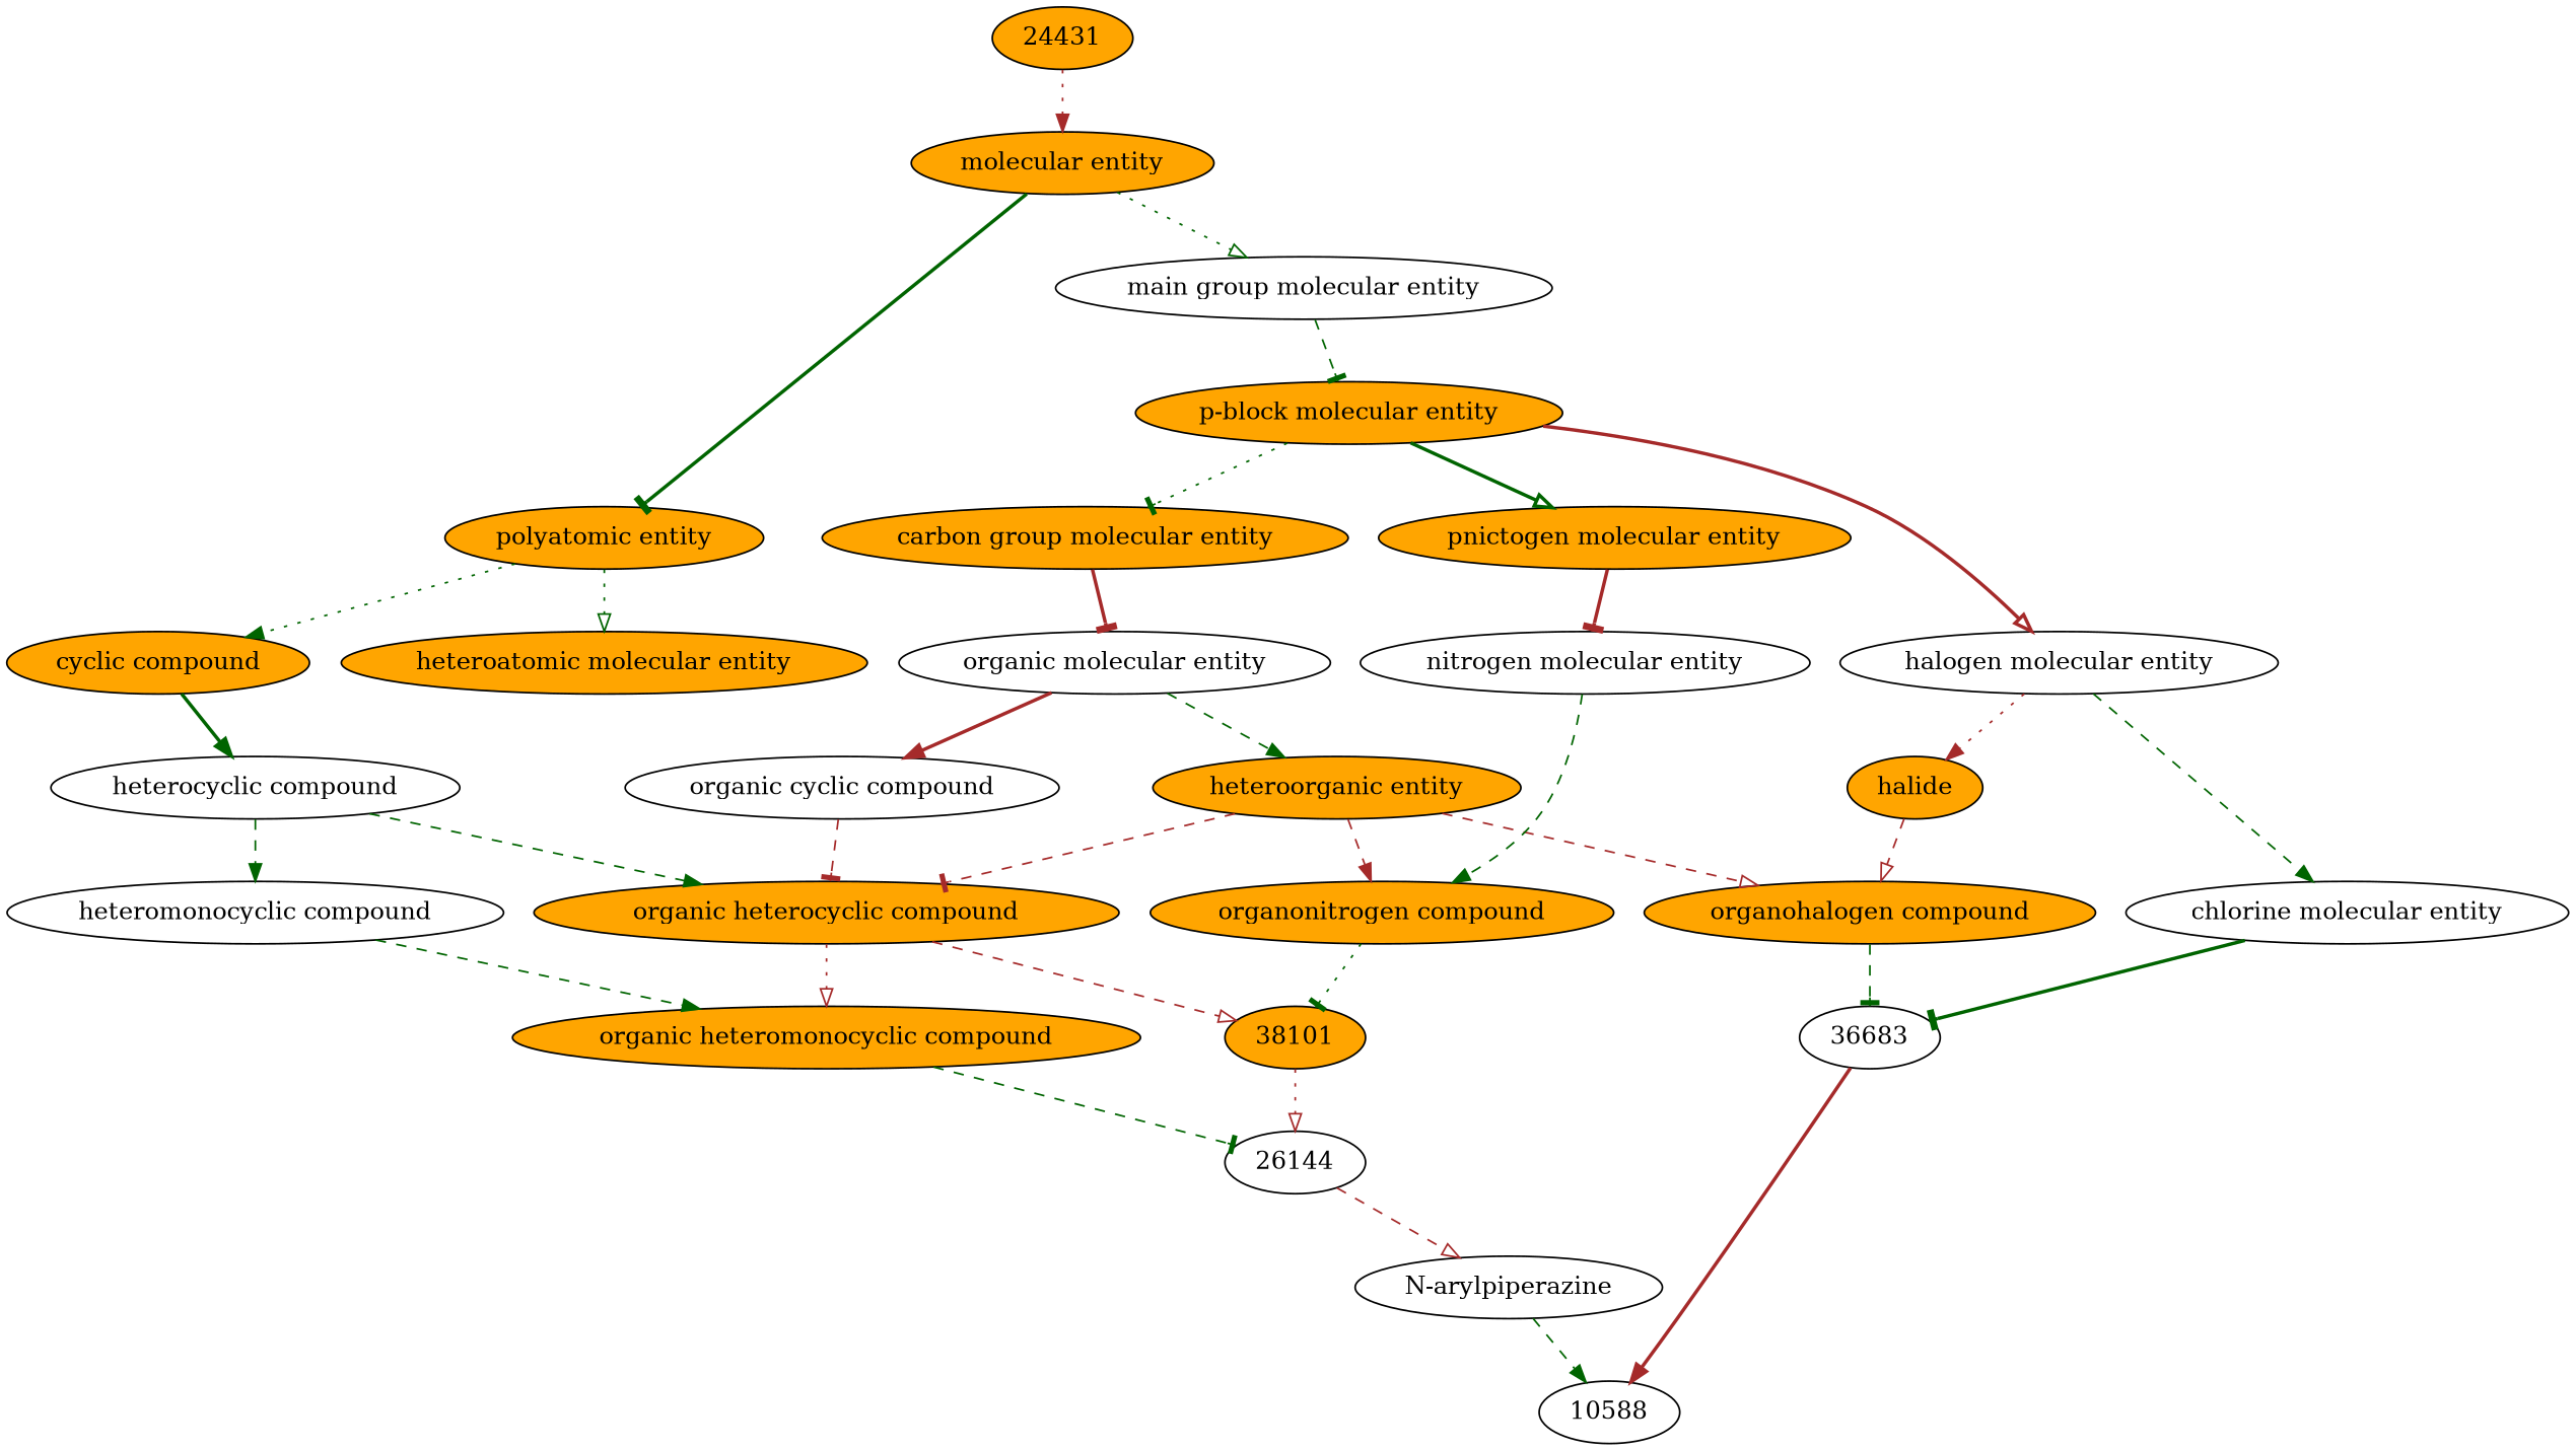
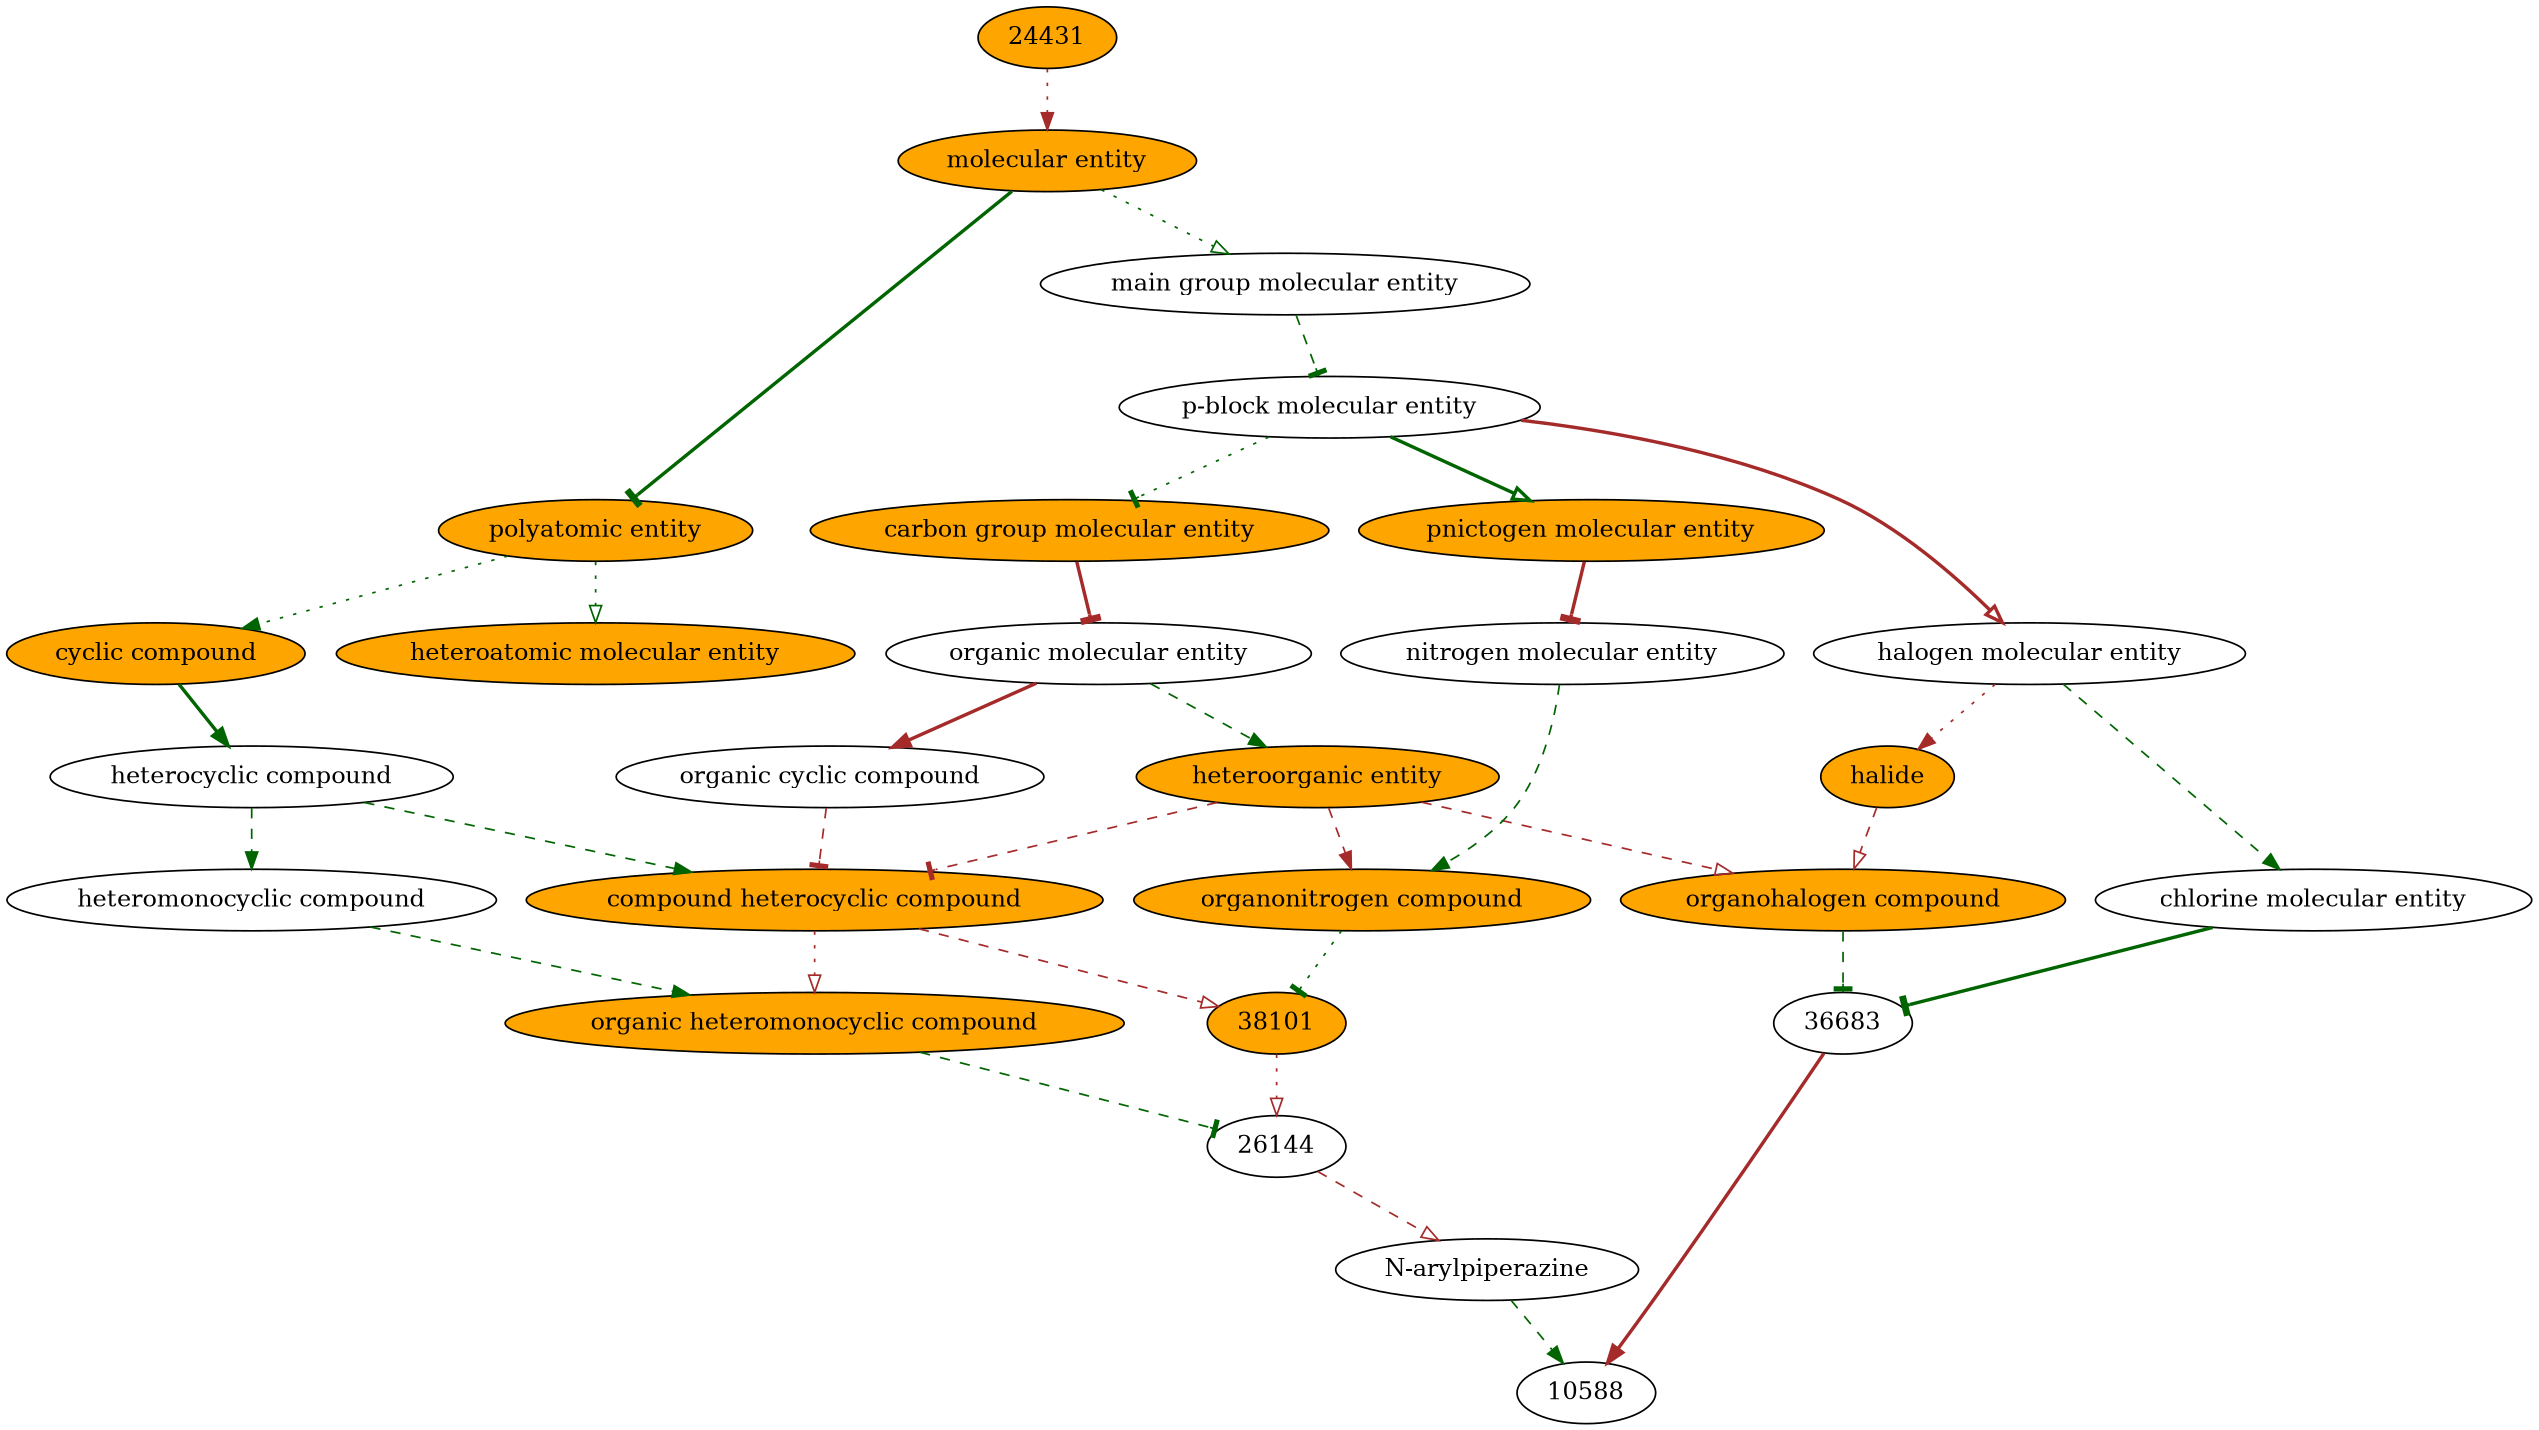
  digraph {
    node [fillcolor=orange style=filled]
    edge [arrowhead=normal color=darkgreen style=dashed]
    n1 [fillcolor=white label=10588]
    n2 [fillcolor=white label="N-arylpiperazine"]
    n3 [fillcolor=white label=36683]
    n4 [fillcolor=white label=26144]
    n5 [label="organohalogen compound"]
    n6 [fillcolor=white label="chlorine molecular entity"]
    n7 [label=38101]
    n8 [label="organic heteromonocyclic compound"]
    n9 [label="heteroorganic entity"]
-   n10 [label="organic heterocyclic compound"]
+   n10 [label="compound heterocyclic compound"]
    n11 [label="organonitrogen compound"]
    n12 [label=halide]
    n13 [fillcolor=white label="halogen molecular entity"]
    n14 [fillcolor=white label="heteromonocyclic compound"]
    n15 [fillcolor=white label="organic molecular entity"]
    n16 [fillcolor=white label="organic cyclic compound"]
    n17 [label="heteroatomic molecular entity"]
-   n18 [label="p-block molecular entity"]
+   n18 [fillcolor=white label="p-block molecular entity"]
    n19 [label="carbon group molecular entity"]
    n20 [label="pnictogen molecular entity"]
    n21 [fillcolor=white label="nitrogen molecular entity"]
    n22 [fillcolor=white label="heterocyclic compound"]
    n23 [label="polyatomic entity"]
    n24 [label="cyclic compound"]
    n25 [fillcolor=white label="main group molecular entity"]
    n26 [label="molecular entity"]
    n27 [label=24431]
    n2 -> n1
    n3 -> n1 [color=brown style=bold]
    n4 -> n2 [arrowhead=onormal color=brown]
    n5 -> n3 [arrowhead=tee]
    n6 -> n3 [arrowhead=tee style=bold]
    n7 -> n4 [arrowhead=onormal color=brown style=dotted]
    n8 -> n4 [arrowhead=tee]
    n9 -> n5 [arrowhead=onormal color=brown]
    n9 -> n10 [arrowhead=tee color=brown]
    n9 -> n11 [color=brown]
    n10 -> n7 [arrowhead=onormal color=brown]
    n10 -> n8 [arrowhead=onormal color=brown style=dotted]
    n11 -> n7 [arrowhead=tee style=dotted]
    n12 -> n5 [arrowhead=onormal color=brown]
    n13 -> n6
    n13 -> n12 [color=brown style=dotted]
    n14 -> n8
    n15 -> n9
    n15 -> n16 [color=brown style=bold]
    n16 -> n10 [arrowhead=tee color=brown]
    n18 -> n13 [arrowhead=onormal color=brown style=bold]
    n18 -> n19 [arrowhead=tee style=dotted]
    n18 -> n20 [arrowhead=onormal style=bold]
    n19 -> n15 [arrowhead=tee color=brown style=bold]
    n20 -> n21 [arrowhead=tee color=brown style=bold]
    n21 -> n11
    n22 -> n10
    n22 -> n14
    n23 -> n17 [arrowhead=onormal style=dotted]
    n23 -> n24 [style=dotted]
    n24 -> n22 [style=bold]
    n25 -> n18 [arrowhead=tee]
    n26 -> n23 [arrowhead=tee style=bold]
    n26 -> n25 [arrowhead=onormal style=dotted]
    n27 -> n26 [color=brown style=dotted]
  }
